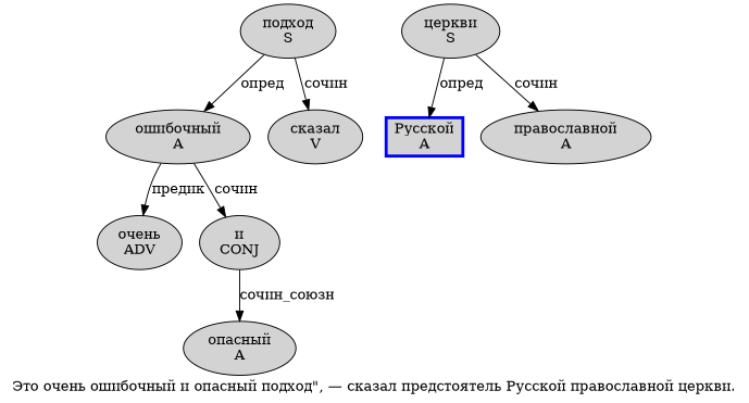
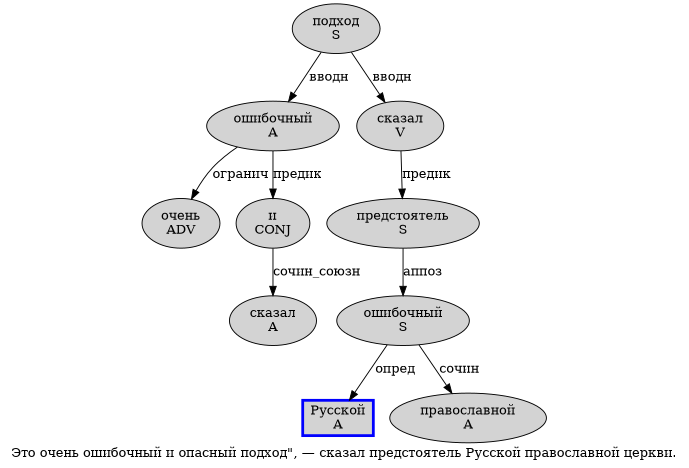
  digraph {
    label="Это очень ошибочный и опасный подход\", — сказал предстоятель Русской православной церкви."
    node [fillcolor=lightgray penwidth=1 shape=ellipse style=filled]
    n1 [label="очень\nADV"]
    n2 [label="ошибочный\nA"]
    n3 [label="и\nCONJ"]
-   n4 [label="опасный\nA"]
+   n4 [label="сказал\nA"]
    n5 [label="подход\nS"]
    n6 [label="сказал\nV"]
-   n8 [label="церкви\nS"]
+   n7 [label="предстоятель\nS"]
+   n8 [label="ошибочный\nS"]
    n9 [color=blue label="Русской\nA" penwidth=3 shape=box]
    n10 [label="православной\nA"]
-   n2 -> n1 [label="предик"]
-   n2 -> n3 [label="сочин"]
+   n2 -> n1 [label="огранич"]
+   n2 -> n3 [label="предик"]
    n3 -> n4 [label="сочин_союзн"]
-   n5 -> n2 [label="опред"]
-   n5 -> n6 [label="сочин"]
+   n5 -> n2 [label="вводн"]
+   n5 -> n6 [label="вводн"]
+   n6 -> n7 [label="предик"]
+   n7 -> n8 [label="аппоз"]
    n8 -> n9 [label="опред"]
    n8 -> n10 [label="сочин"]
  }
